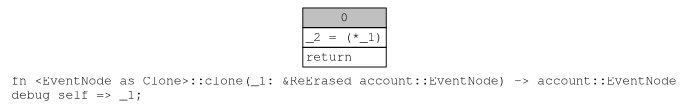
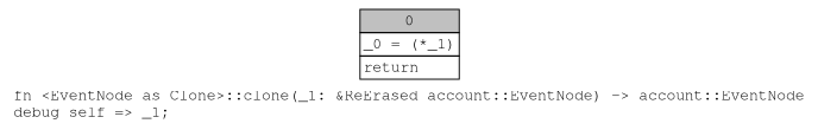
  digraph {
    fontname="Courier, monospace"
    label=<fn &lt;EventNode as Clone&gt;::clone(_1: &amp;ReErased account::EventNode) -&gt; account::EventNode<br align="left"/>debug self =&gt; _1;<br align="left"/>>
-   n1 [fontname="Courier, monospace" label=<<table border="0" cellborder="1" cellspacing="0"><tr><td bgcolor="gray" align="center" colspan="1">0</td></tr><tr><td align="left" balign="left">_2 = (*_1)<br/></td></tr><tr><td align="left">return</td></tr></table>> shape=none]
+   n1 [fontname="Courier, monospace" label=<<table border="0" cellborder="1" cellspacing="0"><tr><td bgcolor="gray" align="center" colspan="1">0</td></tr><tr><td align="left" balign="left">_0 = (*_1)<br/></td></tr><tr><td align="left">return</td></tr></table>> shape=none]
  }
